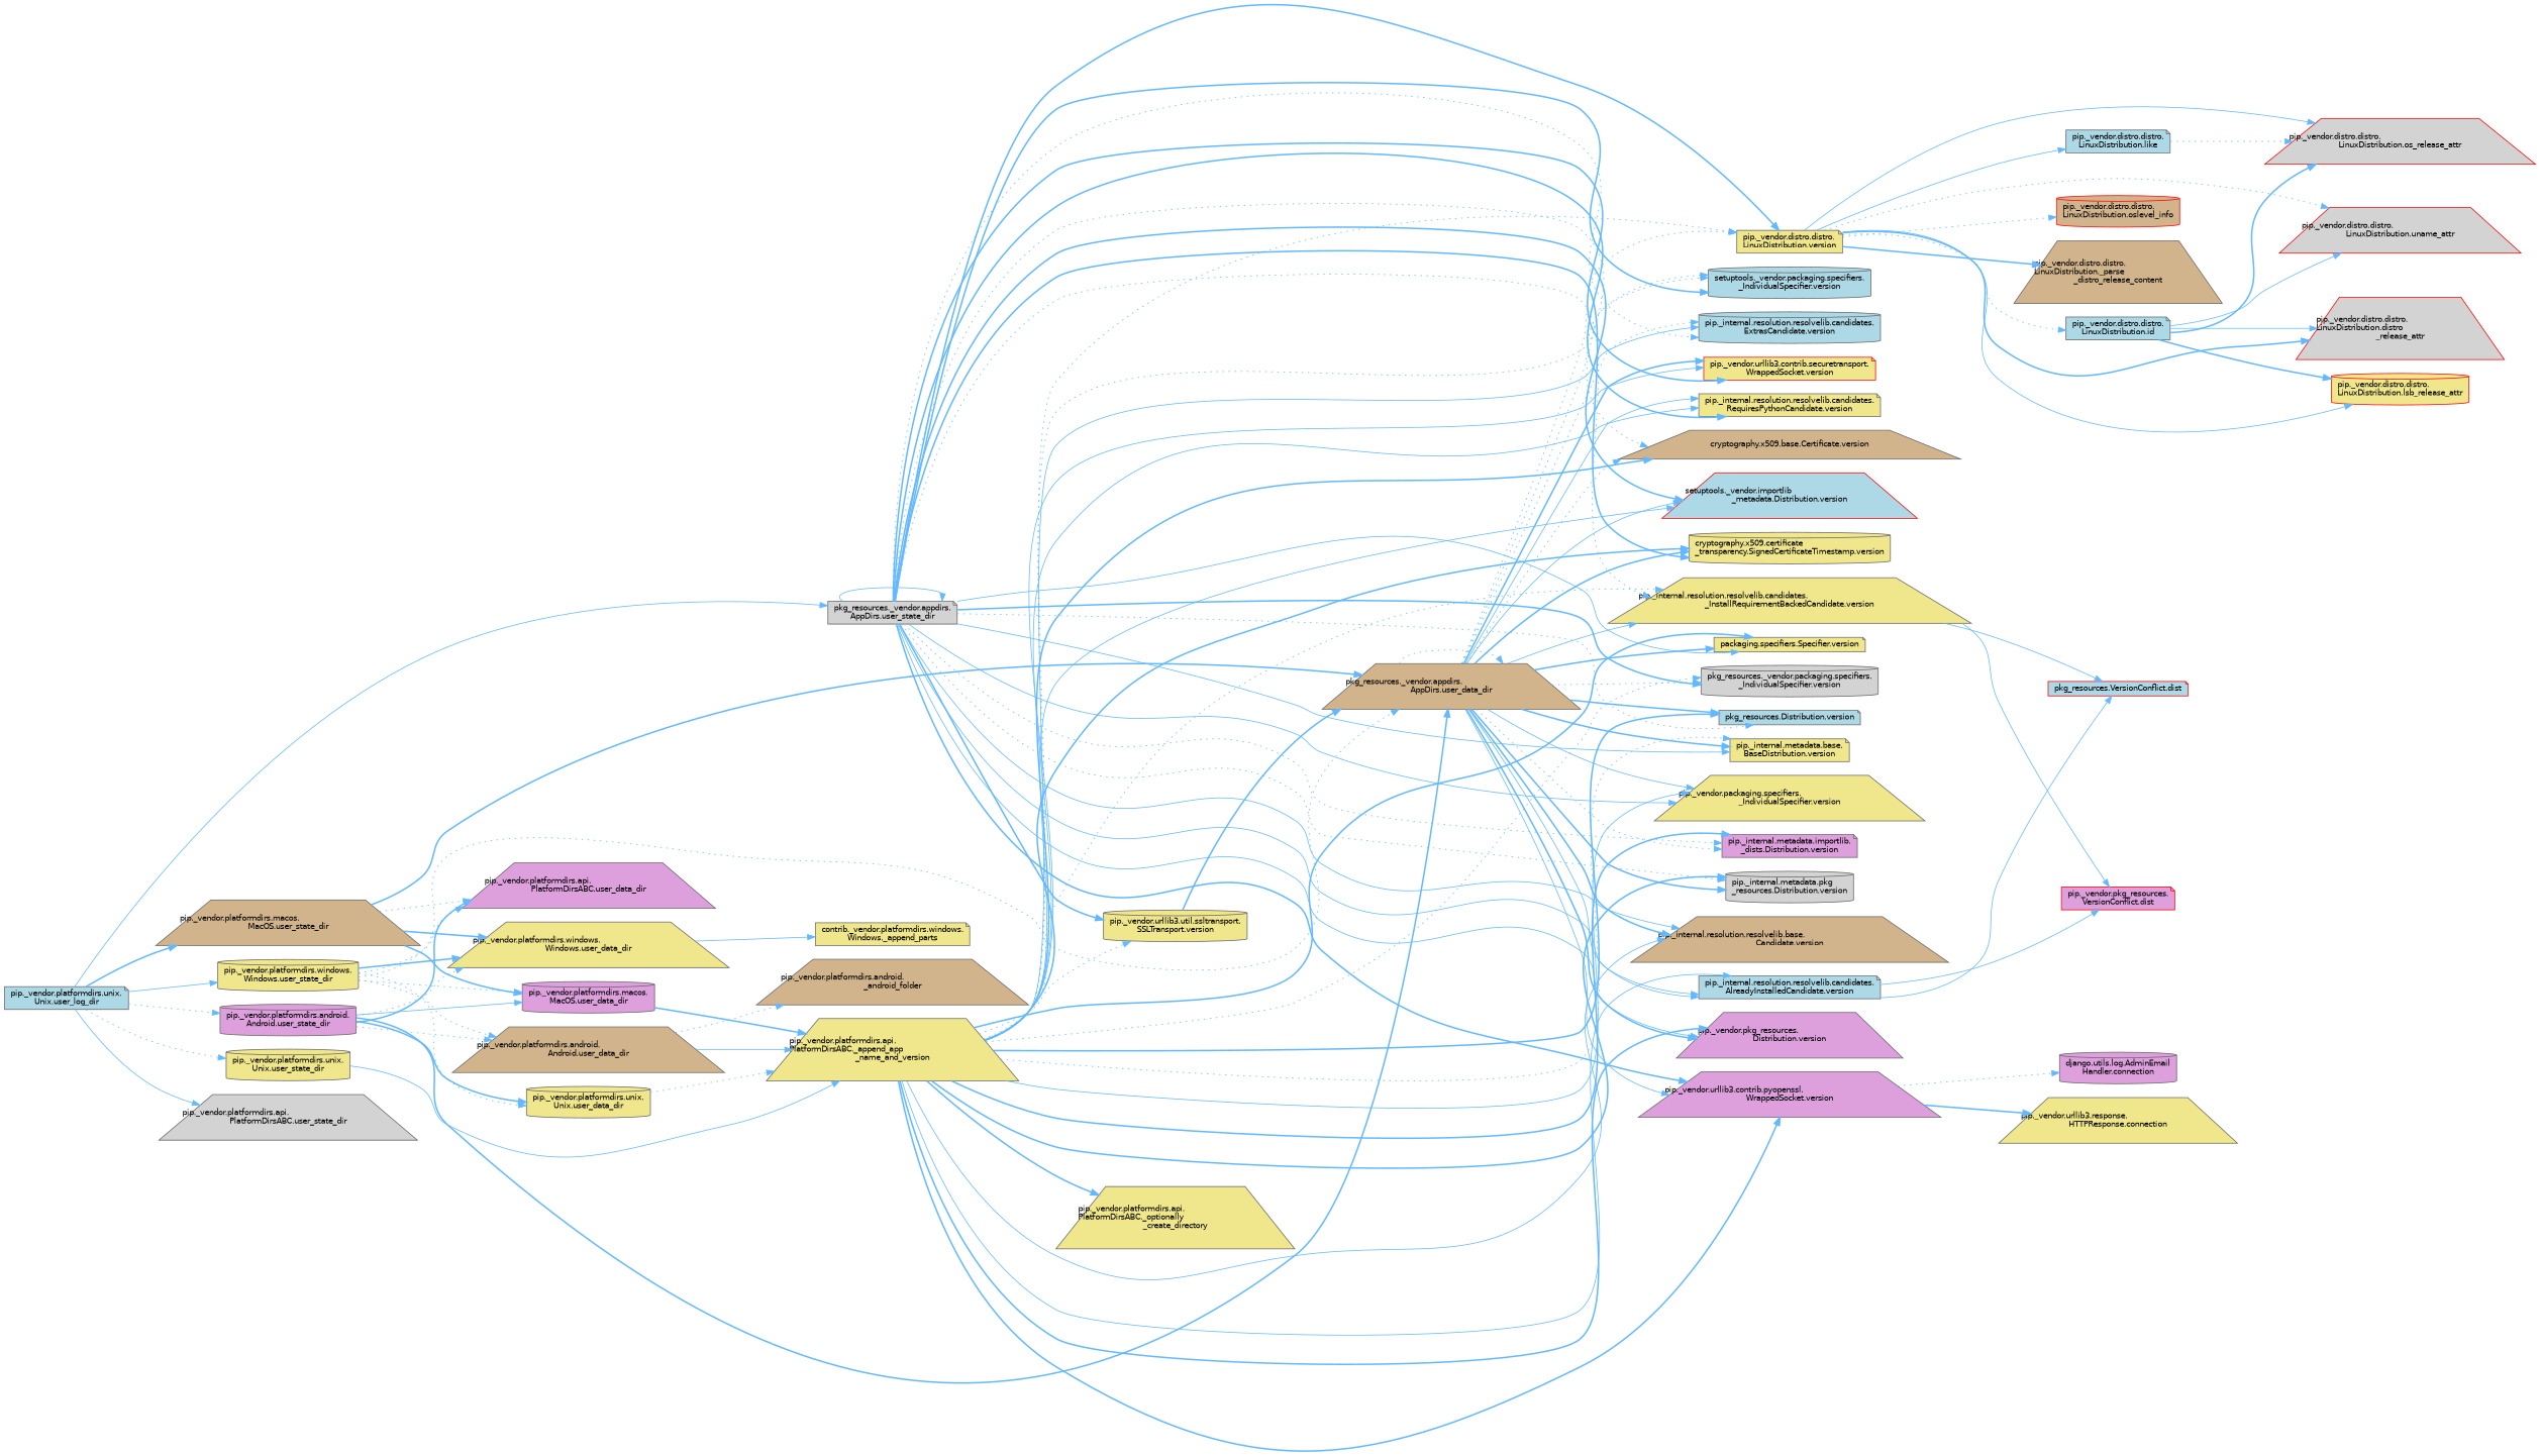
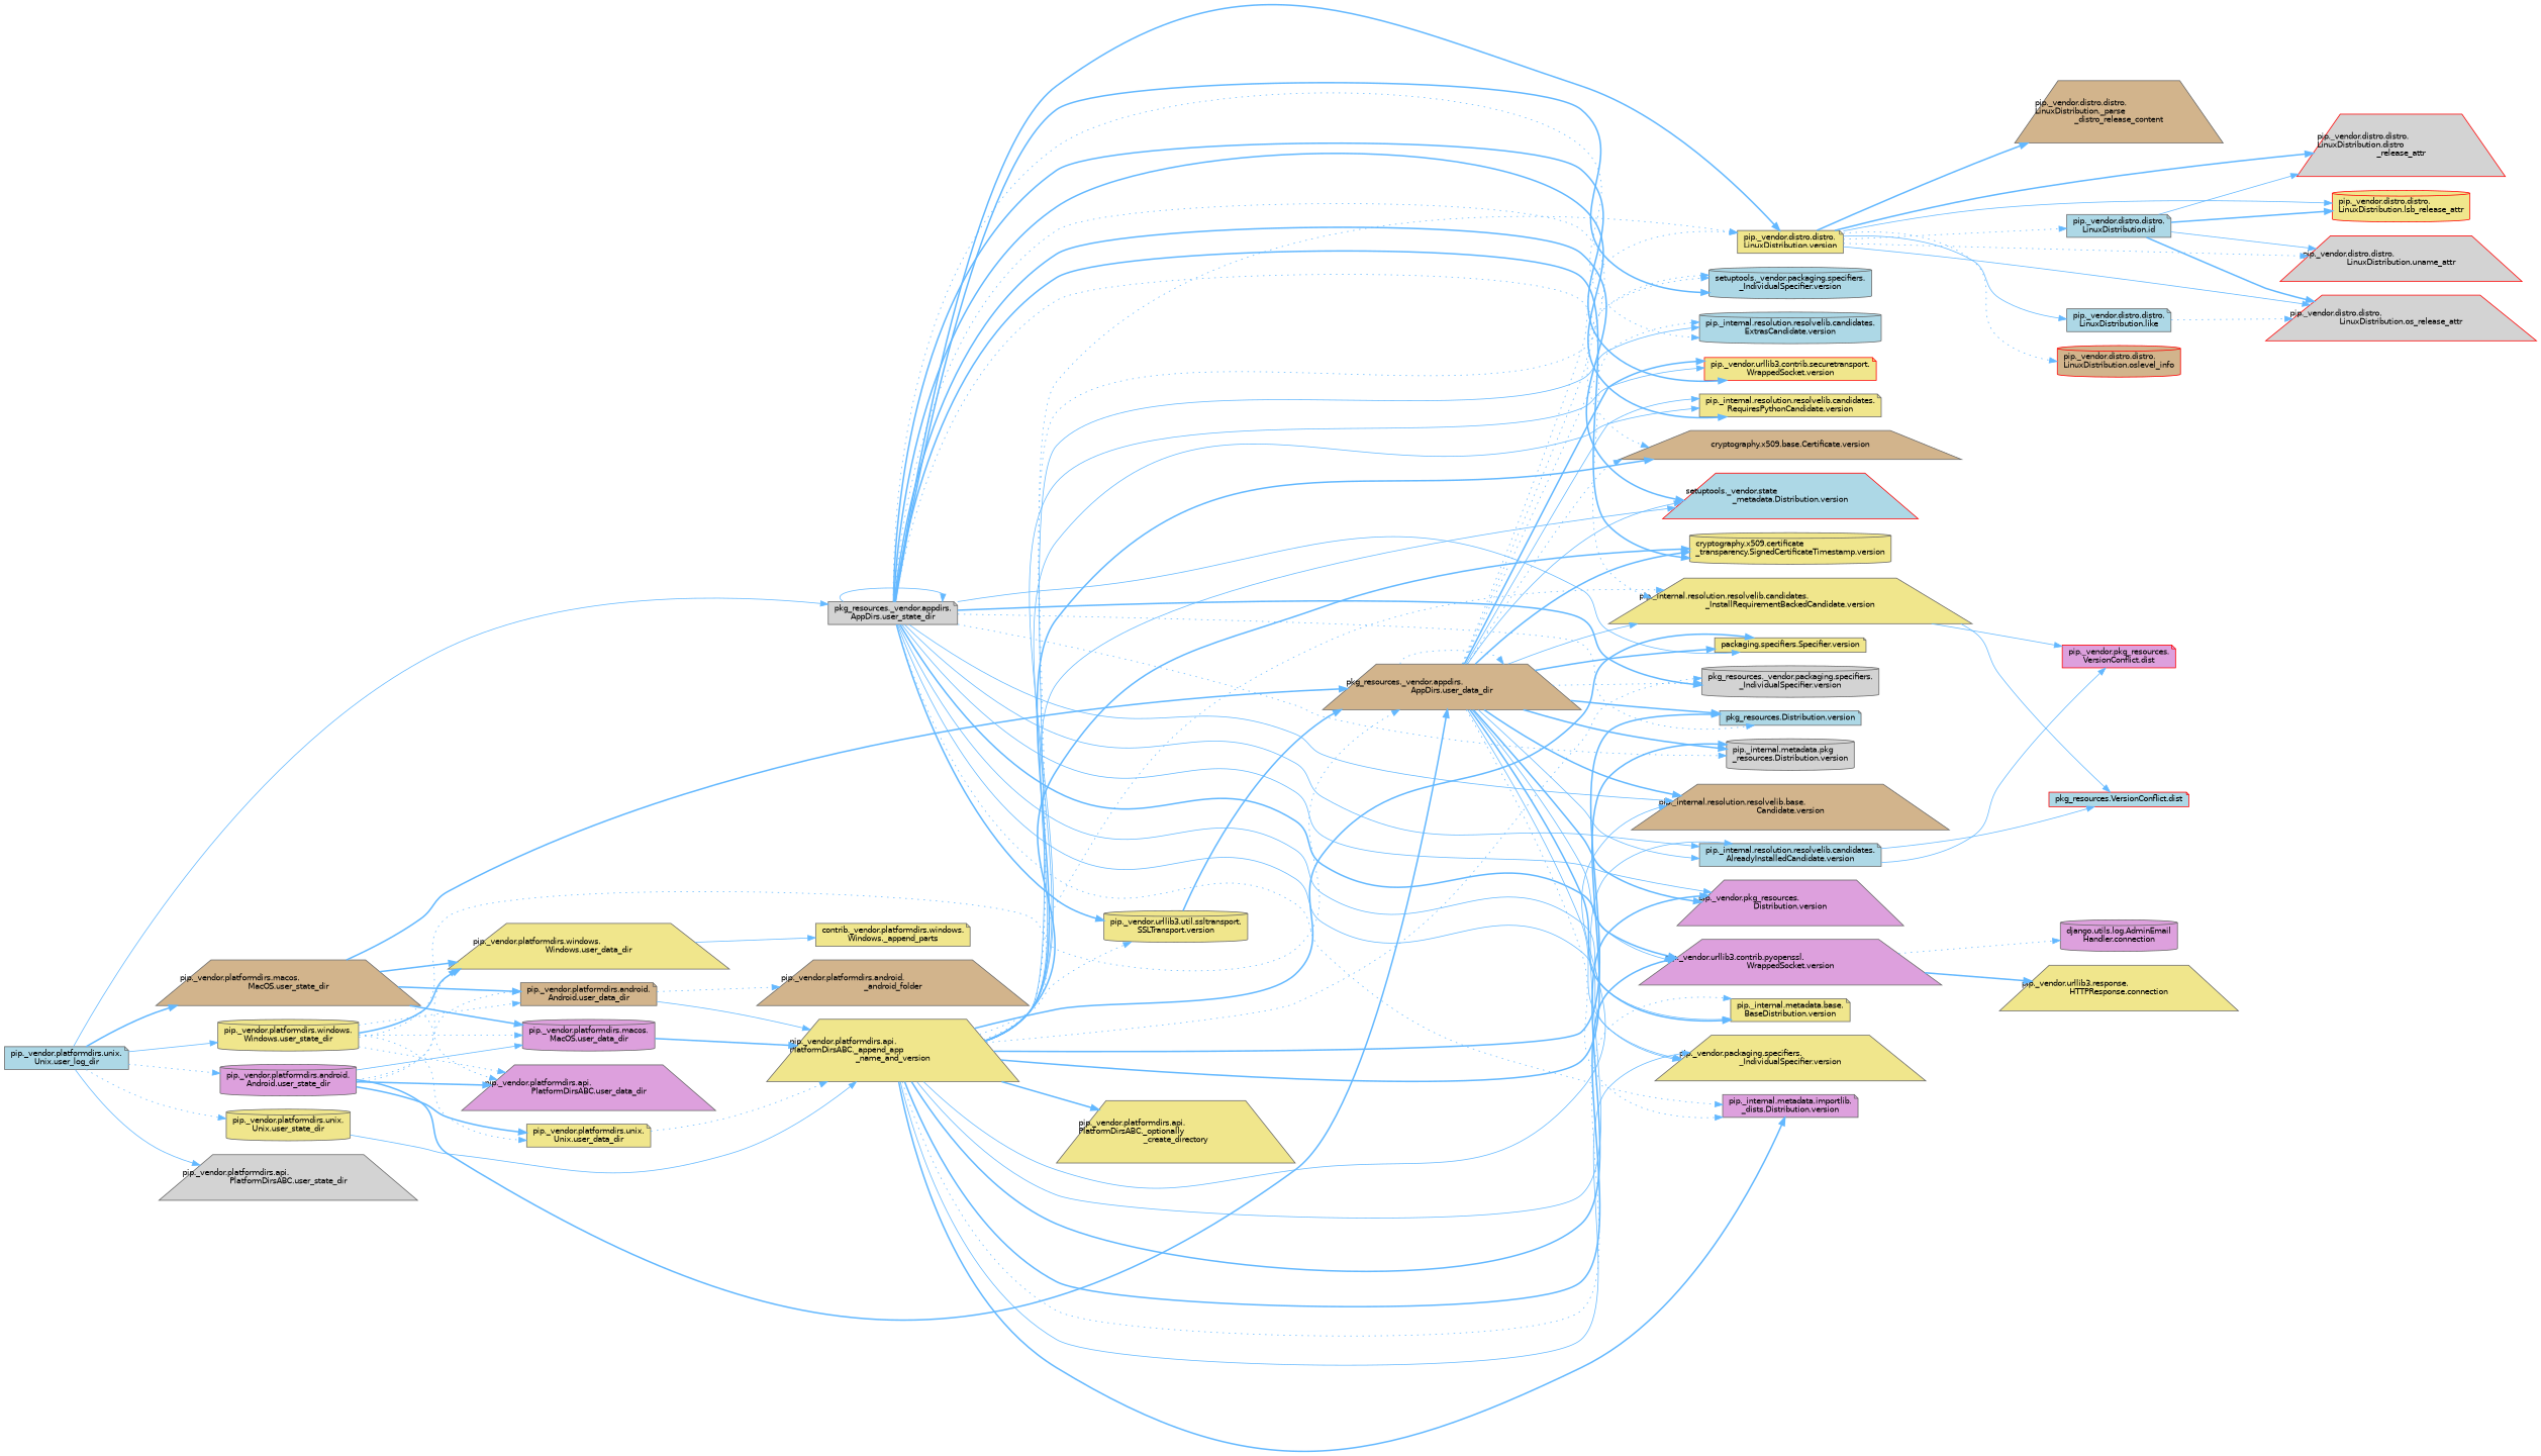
  digraph {
    rankdir=LR
    node [color=grey40 fillcolor=khaki fontname=Helvetica fontsize=10 shape=trapezium style=filled]
    edge [color=steelblue1 fontname=Helvetica fontsize=10 labelfontname=Helvetica labelfontsize=10 style=bold]
    n1 [color=gray40 fillcolor=lightblue fontcolor=black height=0.2 label="pip._vendor.platformdirs.unix.\lUnix.user_log_dir" shape=note width=0.4]
    n2 [fillcolor=plum height=0.2 label="pip._vendor.platformdirs.android.\lAndroid.user_state_dir" shape=cylinder width=0.4]
    n3 [fillcolor=lightgrey height=0.2 label="pip._vendor.platformdirs.api.\lPlatformDirsABC.user_state_dir" width=0.4]
    n4 [fillcolor=tan height=0.2 label="pip._vendor.platformdirs.macos.\lMacOS.user_state_dir" width=0.4]
    n5 [height=0.2 label="pip._vendor.platformdirs.unix.\lUnix.user_state_dir" shape=cylinder width=0.4]
    n6 [height=0.2 label="pip._vendor.platformdirs.windows.\lWindows.user_state_dir" shape=cylinder width=0.4]
    n7 [fillcolor=lightgrey height=0.2 label="pkg_resources._vendor.appdirs.\lAppDirs.user_state_dir" shape=note width=0.4]
-   n8 [fillcolor=tan height=0.2 label="pip._vendor.platformdirs.android.\lAndroid.user_data_dir" width=0.4]
+   n8 [fillcolor=tan height=0.2 label="pip._vendor.platformdirs.android.\lAndroid.user_data_dir" shape=note width=0.4]
    n9 [fillcolor=plum height=0.2 label="pip._vendor.platformdirs.api.\lPlatformDirsABC.user_data_dir" width=0.4]
    n10 [fillcolor=plum height=0.2 label="pip._vendor.platformdirs.macos.\lMacOS.user_data_dir" shape=cylinder width=0.4]
-   n11 [height=0.2 label="pip._vendor.platformdirs.unix.\lUnix.user_data_dir" shape=cylinder width=0.4]
+   n11 [height=0.2 label="pip._vendor.platformdirs.unix.\lUnix.user_data_dir" shape=note width=0.4]
    n12 [height=0.2 label="pip._vendor.platformdirs.windows.\lWindows.user_data_dir" width=0.4]
    n13 [fillcolor=tan height=0.2 label="pkg_resources._vendor.appdirs.\lAppDirs.user_data_dir" width=0.4]
    n14 [height=0.2 label="pip._vendor.platformdirs.api.\lPlatformDirsABC._append_app\l_name_and_version" width=0.4]
    n15 [fillcolor=tan height=0.2 label="cryptography.x509.base.Certificate.version" width=0.4]
    n16 [height=0.2 label="cryptography.x509.certificate\l_transparency.SignedCertificateTimestamp.version" shape=cylinder width=0.4]
    n17 [height=0.2 label="packaging.specifiers.Specifier.version" shape=note width=0.4]
    n18 [height=0.2 label="pip._internal.metadata.base.\lBaseDistribution.version" shape=note width=0.4]
    n19 [fillcolor=plum height=0.2 label="pip._internal.metadata.importlib.\l_dists.Distribution.version" shape=note width=0.4]
    n20 [fillcolor=lightgrey height=0.2 label="pip._internal.metadata.pkg\l_resources.Distribution.version" shape=cylinder width=0.4]
    n21 [fillcolor=tan height=0.2 label="pip._internal.resolution.resolvelib.base.\lCandidate.version" width=0.4]
    n22 [height=0.2 label="pip._internal.resolution.resolvelib.candidates.\l_InstallRequirementBackedCandidate.version" width=0.4]
    n23 [fillcolor=lightblue height=0.2 label="pip._internal.resolution.resolvelib.candidates.\lAlreadyInstalledCandidate.version" shape=note width=0.4]
    n24 [fillcolor=lightblue height=0.2 label="pip._internal.resolution.resolvelib.candidates.\lExtrasCandidate.version" shape=cylinder width=0.4]
    n25 [height=0.2 label="pip._internal.resolution.resolvelib.candidates.\lRequiresPythonCandidate.version" shape=note width=0.4]
    n26 [height=0.2 label="pip._vendor.distro.distro.\lLinuxDistribution.version" shape=note width=0.4]
    n27 [height=0.2 label="pip._vendor.packaging.specifiers.\l_IndividualSpecifier.version" width=0.4]
    n28 [fillcolor=plum height=0.2 label="pip._vendor.pkg_resources.\lDistribution.version" width=0.4]
    n29 [fillcolor=plum height=0.2 label="pip._vendor.urllib3.contrib.pyopenssl.\lWrappedSocket.version" width=0.4]
    n30 [color=red height=0.2 label="pip._vendor.urllib3.contrib.securetransport.\lWrappedSocket.version" shape=note width=0.4]
    n31 [height=0.2 label="pip._vendor.urllib3.util.ssltransport.\lSSLTransport.version" shape=cylinder width=0.4]
    n32 [fillcolor=lightgrey height=0.2 label="pkg_resources._vendor.packaging.specifiers.\l_IndividualSpecifier.version" shape=cylinder width=0.4]
    n33 [fillcolor=lightblue height=0.2 label="pkg_resources.Distribution.version" shape=note width=0.4]
-   n34 [color=red fillcolor=lightblue height=0.2 label="setuptools._vendor.importlib\l_metadata.Distribution.version" width=0.4]
+   n34 [color=red fillcolor=lightblue height=0.2 label="setuptools._vendor.state\l_metadata.Distribution.version" width=0.4]
    n35 [fillcolor=lightblue height=0.2 label="setuptools._vendor.packaging.specifiers.\l_IndividualSpecifier.version" shape=cylinder width=0.4]
    n36 [fillcolor=tan height=0.2 label="pip._vendor.platformdirs.android.\l_android_folder" width=0.4]
    n37 [height=0.2 label="contrib._vendor.platformdirs.windows.\lWindows._append_parts" shape=note width=0.4]
    n38 [height=0.2 label="pip._vendor.platformdirs.api.\lPlatformDirsABC._optionally\l_create_directory" width=0.4]
    n39 [color=red fillcolor=plum height=0.2 label="pip._vendor.pkg_resources.\lVersionConflict.dist" shape=note width=0.4]
    n40 [color=red fillcolor=lightblue height=0.2 label="pkg_resources.VersionConflict.dist" shape=note width=0.4]
    n41 [fillcolor=tan height=0.2 label="pip._vendor.distro.distro.\lLinuxDistribution._parse\l_distro_release_content" width=0.4]
    n42 [color=red fillcolor=lightgrey height=0.2 label="pip._vendor.distro.distro.\lLinuxDistribution.distro\l_release_attr" width=0.4]
    n43 [fillcolor=lightblue height=0.2 label="pip._vendor.distro.distro.\lLinuxDistribution.id" shape=note width=0.4]
    n44 [color=red height=0.2 label="pip._vendor.distro.distro.\lLinuxDistribution.lsb_release_attr" shape=cylinder width=0.4]
    n45 [color=red fillcolor=lightgrey height=0.2 label="pip._vendor.distro.distro.\lLinuxDistribution.os_release_attr" width=0.4]
    n46 [color=red fillcolor=lightgrey height=0.2 label="pip._vendor.distro.distro.\lLinuxDistribution.uname_attr" width=0.4]
    n47 [fillcolor=lightblue height=0.2 label="pip._vendor.distro.distro.\lLinuxDistribution.like" shape=note width=0.4]
    n48 [color=red fillcolor=tan height=0.2 label="pip._vendor.distro.distro.\lLinuxDistribution.oslevel_info" shape=cylinder width=0.4]
    n49 [fillcolor=plum height=0.2 label="django.utils.log.AdminEmail\lHandler.connection" shape=cylinder width=0.4]
    n50 [height=0.2 label="pip._vendor.urllib3.response.\lHTTPResponse.connection" width=0.4]
    n1 -> n2 [style=dotted]
    n1 -> n3 [style=solid]
    n1 -> n4
    n1 -> n5 [style=dotted]
    n1 -> n6 [style=solid]
    n1 -> n7 [style=solid]
    n2 -> n8 [style=dotted]
    n2 -> n9
    n2 -> n10 [style=solid]
    n2 -> n11
    n2 -> n12 [style=dotted]
    n2 -> n13
+   n4 -> n8
    n4 -> n9 [style=dotted]
    n4 -> n10
    n4 -> n12
    n4 -> n13
    n5 -> n14 [style=solid]
    n6 -> n8 [style=dotted]
    n6 -> n9 [style=dotted]
    n6 -> n10 [style=dotted]
    n6 -> n11 [style=dotted]
    n6 -> n12
    n6 -> n13 [style=dotted]
    n7 -> n7 [style=solid]
    n7 -> n15 [style=dotted]
    n7 -> n16
    n7 -> n17 [style=solid]
    n7 -> n18 [style=solid]
    n7 -> n19 [style=dotted]
    n7 -> n20 [style=dotted]
    n7 -> n21 [style=solid]
    n7 -> n22 [style=dotted]
    n7 -> n23 [style=solid]
    n7 -> n24 [style=dotted]
    n7 -> n25
    n7 -> n26
    n7 -> n27 [style=solid]
    n7 -> n28 [style=solid]
    n7 -> n29
    n7 -> n30
    n7 -> n31
    n7 -> n32
    n7 -> n33 [style=dotted]
    n7 -> n34
    n7 -> n35
    n8 -> n14 [style=solid]
    n8 -> n36 [style=dotted]
    n10 -> n14
    n11 -> n14 [style=dotted]
    n12 -> n37 [style=solid]
    n13 -> n13 [style=dotted]
    n13 -> n15 [style=dotted]
    n13 -> n16
    n13 -> n17
    n13 -> n18
    n13 -> n19 [style=dotted]
    n13 -> n20
    n13 -> n21
    n13 -> n22 [style=solid]
    n13 -> n23 [style=solid]
    n13 -> n24 [style=dotted]
    n13 -> n25 [style=solid]
    n13 -> n26 [style=dotted]
    n13 -> n27 [style=solid]
    n13 -> n28
    n13 -> n29 [style=solid]
    n13 -> n30
    n13 -> n32 [style=dotted]
    n13 -> n33
    n13 -> n34 [style=solid]
    n13 -> n35 [style=dotted]
    n14 -> n15
    n14 -> n16
    n14 -> n17
    n14 -> n18 [style=dotted]
    n14 -> n19
    n14 -> n20
    n14 -> n21 [style=solid]
    n14 -> n22 [style=dotted]
    n14 -> n23 [style=solid]
    n14 -> n24 [style=solid]
    n14 -> n25 [style=solid]
    n14 -> n26 [style=dotted]
    n14 -> n27 [style=solid]
    n14 -> n28
    n14 -> n29
    n14 -> n30 [style=solid]
    n14 -> n31 [style=dotted]
    n14 -> n32 [style=dotted]
    n14 -> n33
    n14 -> n34 [style=solid]
    n14 -> n35 [style=dotted]
    n14 -> n38
    n22 -> n39 [style=solid]
    n22 -> n40 [style=solid]
    n23 -> n39 [style=solid]
    n23 -> n40 [style=solid]
    n26 -> n41
    n26 -> n42
    n26 -> n43 [style=dotted]
    n26 -> n44 [style=solid]
    n26 -> n45 [style=solid]
    n26 -> n46 [style=dotted]
    n26 -> n47 [style=solid]
    n26 -> n48 [style=dotted]
    n29 -> n49 [style=dotted]
    n29 -> n50
    n31 -> n13
    n43 -> n42 [style=solid]
    n43 -> n44
    n43 -> n45
    n43 -> n46 [style=solid]
    n47 -> n45 [style=dotted]
  }
